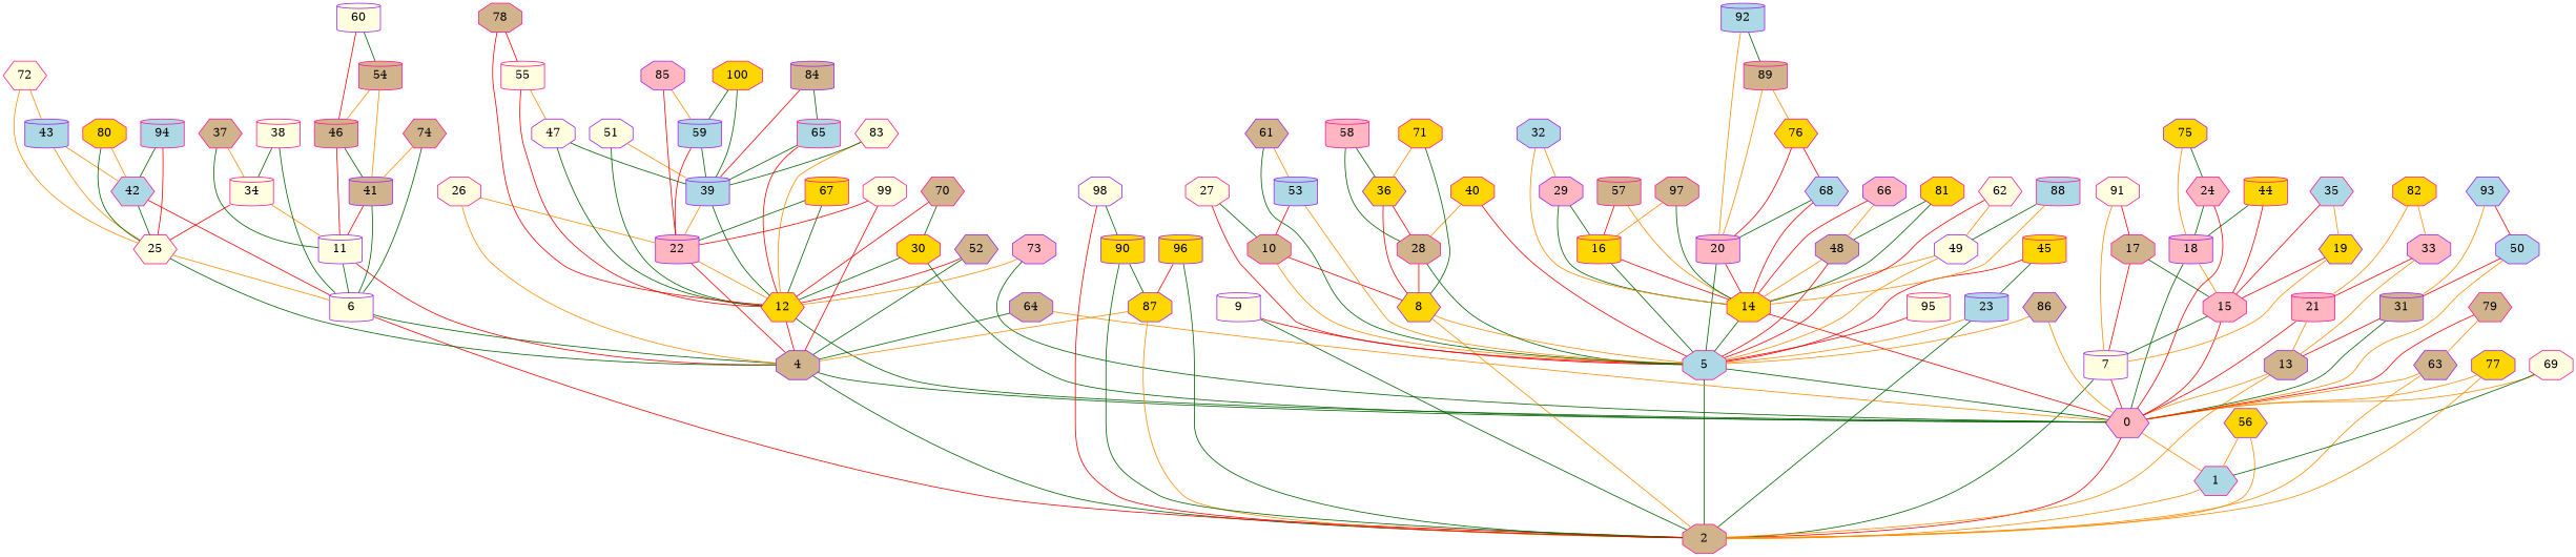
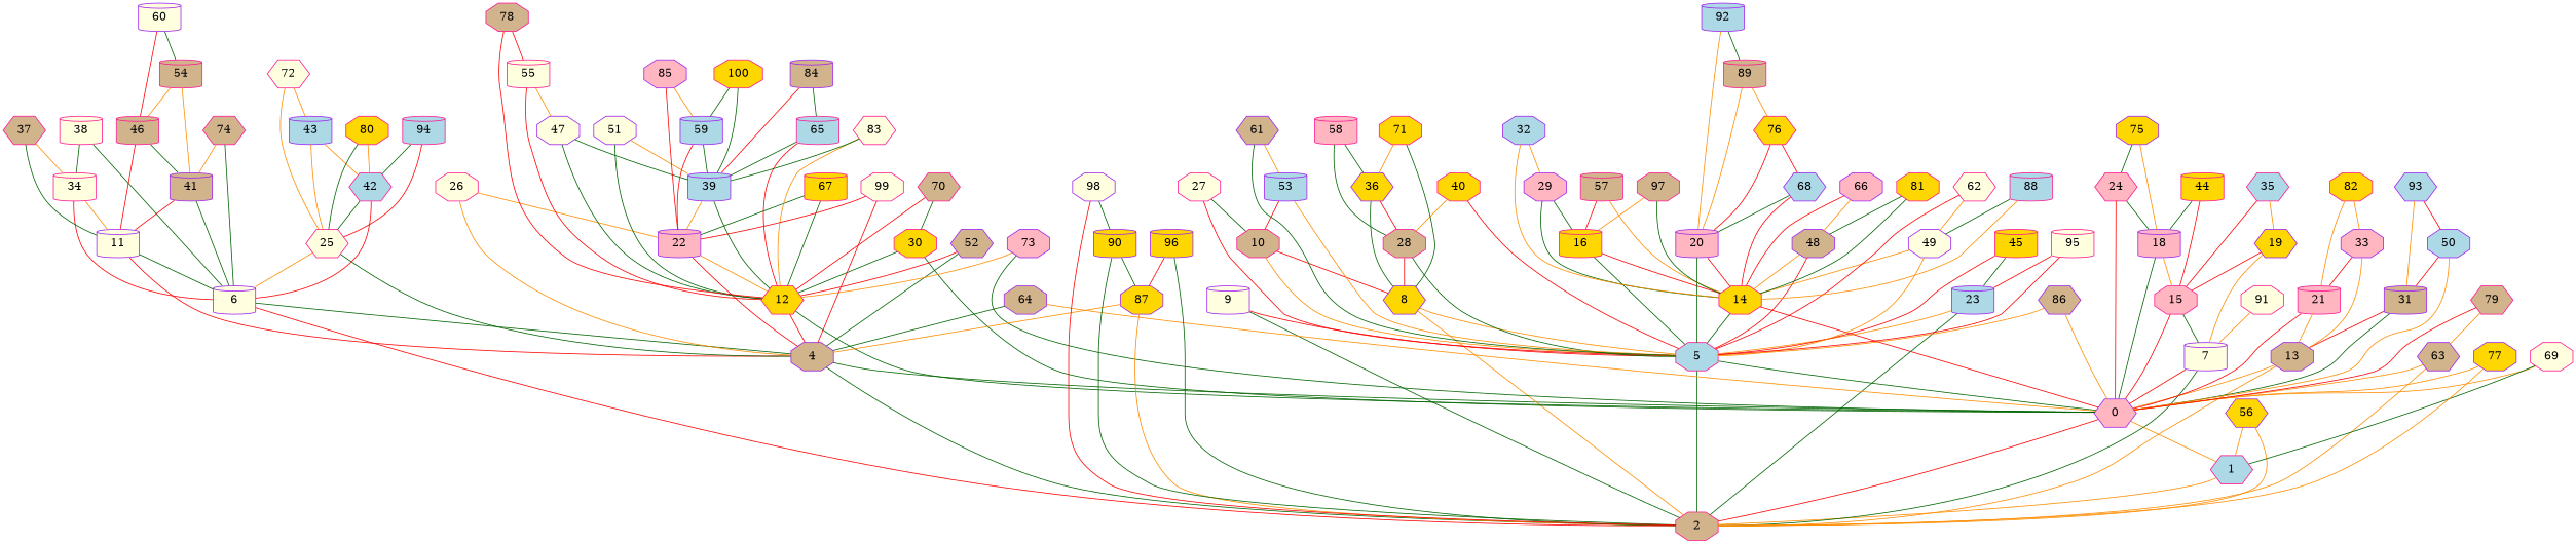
  strict graph {
    node [color=deeppink fillcolor=tan shape=octagon style=filled]
    edge [color=darkgreen]
    0 [color=purple fillcolor=lightpink shape=hexagon]
    1 [fillcolor=lightblue shape=hexagon]
    2
    4 [color=purple]
    5 [fillcolor=lightblue]
    6 [color=purple fillcolor=lightyellow shape=cylinder]
    7 [color=purple fillcolor=lightyellow shape=cylinder]
    8 [color=purple fillcolor=gold shape=hexagon]
    9 [color=purple fillcolor=lightyellow shape=cylinder]
    10
    11 [color=purple fillcolor=lightyellow shape=cylinder]
    12 [fillcolor=gold shape=hexagon]
    13 [color=purple]
    14 [fillcolor=gold]
    15 [fillcolor=lightpink]
    16 [fillcolor=gold shape=cylinder]
-   17
    18 [color=purple fillcolor=lightpink shape=cylinder]
    19 [color=purple fillcolor=gold shape=hexagon]
    20 [color=purple fillcolor=lightpink shape=cylinder]
    21 [fillcolor=lightpink shape=cylinder]
    22 [color=purple fillcolor=lightpink shape=cylinder]
    23 [color=purple fillcolor=lightblue shape=cylinder]
    24 [fillcolor=lightpink shape=hexagon]
    25 [fillcolor=lightyellow shape=hexagon]
    26 [fillcolor=lightyellow]
    27 [fillcolor=lightyellow]
    28
    29 [color=purple fillcolor=lightpink]
    30 [fillcolor=gold]
    31 [color=purple shape=cylinder]
    32 [color=purple fillcolor=lightblue]
    33 [color=purple fillcolor=lightpink]
    34 [fillcolor=lightyellow shape=cylinder]
    35 [fillcolor=lightblue shape=hexagon]
    36 [color=purple fillcolor=gold shape=hexagon]
    37 [shape=hexagon]
    38 [fillcolor=lightyellow shape=cylinder]
    39 [color=purple fillcolor=lightblue shape=cylinder]
    40 [fillcolor=gold]
    41 [color=purple shape=cylinder]
    42 [fillcolor=lightblue shape=hexagon]
    43 [color=purple fillcolor=lightblue shape=cylinder]
    44 [fillcolor=gold shape=cylinder]
    45 [fillcolor=gold shape=cylinder]
    46 [shape=cylinder]
    47 [color=purple fillcolor=lightyellow]
    48 [color=purple]
    49 [color=purple fillcolor=lightyellow]
    50 [color=purple fillcolor=lightblue]
    51 [color=purple fillcolor=lightyellow]
    52 [color=purple shape=hexagon]
    53 [color=purple fillcolor=lightblue shape=cylinder]
    54 [shape=cylinder]
    55 [fillcolor=lightyellow shape=cylinder]
    56 [color=purple fillcolor=gold shape=hexagon]
    57 [shape=cylinder]
    58 [fillcolor=lightpink shape=cylinder]
    59 [color=purple fillcolor=lightblue shape=cylinder]
    60 [color=purple fillcolor=lightyellow shape=cylinder]
    61 [color=purple shape=hexagon]
    62 [fillcolor=lightyellow shape=hexagon]
    63 [color=purple shape=hexagon]
    64 [color=purple]
    65 [fillcolor=lightblue shape=cylinder]
    66 [color=purple fillcolor=lightpink]
    67 [fillcolor=gold shape=cylinder]
    68 [color=purple fillcolor=lightblue shape=hexagon]
    69 [fillcolor=lightyellow]
    70 [shape=hexagon]
    71 [fillcolor=gold]
    72 [fillcolor=lightyellow shape=hexagon]
    73 [color=purple fillcolor=lightpink]
    74 [shape=hexagon]
    75 [color=purple fillcolor=gold]
    76 [fillcolor=gold shape=hexagon]
    77 [color=purple fillcolor=gold]
    78
    79 [shape=hexagon]
    80 [fillcolor=gold]
    81 [fillcolor=gold]
    82 [fillcolor=gold]
    83 [fillcolor=lightyellow shape=hexagon]
    84 [color=purple shape=cylinder]
    85 [color=purple fillcolor=lightpink]
    86 [color=purple shape=hexagon]
    87 [color=purple fillcolor=gold]
    88 [fillcolor=lightblue shape=cylinder]
    89 [shape=cylinder]
    90 [color=purple fillcolor=gold shape=cylinder]
    91 [fillcolor=lightyellow]
    92 [color=purple fillcolor=lightblue shape=cylinder]
    93 [color=purple fillcolor=lightblue shape=hexagon]
    94 [fillcolor=lightblue shape=cylinder]
    95 [fillcolor=lightyellow shape=cylinder]
    96 [color=purple fillcolor=gold shape=cylinder]
    97
    98 [color=purple fillcolor=lightyellow]
    99 [fillcolor=lightyellow]
    100 [fillcolor=gold]
    0 -- 1 [color=darkorange]
    0 -- 2 [color=red]
    1 -- 2 [color=darkorange]
    4 -- 0
    4 -- 2
    5 -- 0
    5 -- 2
    6 -- 2 [color=red]
    6 -- 4
    7 -- 0 [color=red]
    7 -- 2
    8 -- 2 [color=darkorange]
    8 -- 5 [color=darkorange]
    9 -- 2
    9 -- 5 [color=red]
    10 -- 5 [color=darkorange]
    10 -- 8 [color=red]
    11 -- 4 [color=red]
    11 -- 6
    12 -- 0
    12 -- 4 [color=red]
    13 -- 0 [color=darkorange]
    13 -- 2 [color=darkorange]
    14 -- 0 [color=red]
    14 -- 5
    15 -- 0 [color=red]
    15 -- 7
    16 -- 5
    16 -- 14 [color=red]
-   17 -- 7 [color=red]
-   17 -- 15
    18 -- 0
    18 -- 15 [color=darkorange]
    19 -- 7 [color=darkorange]
    19 -- 15 [color=red]
    20 -- 5
    20 -- 14 [color=red]
    21 -- 0 [color=red]
    21 -- 13 [color=darkorange]
    22 -- 4 [color=red]
    22 -- 12 [color=darkorange]
    23 -- 2
    23 -- 5 [color=darkorange]
    24 -- 0 [color=red]
    24 -- 18
    25 -- 4
    25 -- 6 [color=darkorange]
    26 -- 4 [color=darkorange]
    26 -- 22 [color=darkorange]
    27 -- 5 [color=red]
    27 -- 10
    28 -- 5
    28 -- 8 [color=red]
    29 -- 14
    29 -- 16
    30 -- 0
    30 -- 12
    31 -- 0
    31 -- 13 [color=red]
    32 -- 14 [color=darkorange]
    32 -- 29 [color=darkorange]
    33 -- 13 [color=darkorange]
    33 -- 21 [color=red]
-   34 -- 25 [color=red]
+   34 -- 6 [color=red]
    34 -- 11 [color=darkorange]
    35 -- 15 [color=red]
    35 -- 19 [color=darkorange]
-   36 -- 8 [color=red]
+   36 -- 8
    36 -- 28 [color=red]
    37 -- 11
    37 -- 34 [color=darkorange]
    38 -- 6
    38 -- 34
    39 -- 12
    39 -- 22 [color=darkorange]
    40 -- 5 [color=red]
    40 -- 28 [color=darkorange]
    41 -- 6
    41 -- 11 [color=red]
    42 -- 6 [color=red]
    42 -- 25
    43 -- 25 [color=darkorange]
    43 -- 42 [color=darkorange]
    44 -- 15 [color=red]
    44 -- 18
    45 -- 5 [color=red]
    45 -- 23
    46 -- 11 [color=red]
    46 -- 41
    47 -- 12
    47 -- 39
    48 -- 5 [color=red]
    48 -- 14 [color=darkorange]
    49 -- 5 [color=darkorange]
    49 -- 14 [color=darkorange]
    50 -- 0 [color=darkorange]
    50 -- 31 [color=red]
    51 -- 12
    51 -- 39 [color=darkorange]
    52 -- 4
    52 -- 12 [color=red]
    53 -- 5 [color=darkorange]
    53 -- 10 [color=red]
    54 -- 41 [color=darkorange]
    54 -- 46 [color=darkorange]
    55 -- 12 [color=red]
    55 -- 47 [color=darkorange]
    56 -- 1 [color=darkorange]
    56 -- 2 [color=darkorange]
    57 -- 14 [color=darkorange]
    57 -- 16 [color=red]
    58 -- 28
    58 -- 36
    59 -- 22 [color=red]
    59 -- 39
    60 -- 46 [color=red]
    60 -- 54
    61 -- 5
    61 -- 53 [color=darkorange]
    62 -- 5 [color=red]
    62 -- 49 [color=darkorange]
    63 -- 0 [color=darkorange]
    63 -- 2 [color=darkorange]
    64 -- 0 [color=darkorange]
    64 -- 4
    65 -- 12 [color=red]
    65 -- 39
    66 -- 14 [color=red]
    66 -- 48 [color=darkorange]
    67 -- 12
    67 -- 22
    68 -- 14 [color=red]
    68 -- 20
    69 -- 0 [color=darkorange]
    69 -- 1
    70 -- 12 [color=red]
    70 -- 30
    71 -- 8
    71 -- 36 [color=darkorange]
    72 -- 25 [color=darkorange]
    72 -- 43 [color=darkorange]
    73 -- 0
    73 -- 12 [color=darkorange]
    74 -- 6
    74 -- 41 [color=darkorange]
    75 -- 18 [color=darkorange]
    75 -- 24
    76 -- 20 [color=red]
    76 -- 68 [color=red]
    77 -- 0 [color=darkorange]
    77 -- 2 [color=darkorange]
    78 -- 12 [color=red]
    78 -- 55 [color=red]
    79 -- 0 [color=red]
    79 -- 63 [color=darkorange]
    80 -- 25
    80 -- 42 [color=darkorange]
    81 -- 14
    81 -- 48
    82 -- 21 [color=darkorange]
    82 -- 33 [color=darkorange]
    83 -- 12 [color=darkorange]
    83 -- 39
    84 -- 39 [color=red]
    84 -- 65
    85 -- 22 [color=red]
    85 -- 59 [color=darkorange]
    86 -- 0 [color=darkorange]
    86 -- 5 [color=darkorange]
    87 -- 2 [color=darkorange]
    87 -- 4 [color=darkorange]
    88 -- 14 [color=darkorange]
    88 -- 49
    89 -- 20 [color=darkorange]
    89 -- 76 [color=darkorange]
    90 -- 2
    90 -- 87
    91 -- 7 [color=darkorange]
-   91 -- 17 [color=red]
    92 -- 20 [color=darkorange]
    92 -- 89
    93 -- 31 [color=darkorange]
    93 -- 50 [color=red]
    94 -- 25 [color=red]
    94 -- 42
    95 -- 5 [color=red]
+   95 -- 23 [color=red]
    96 -- 2
    96 -- 87 [color=red]
    97 -- 14
    97 -- 16 [color=darkorange]
    98 -- 2 [color=red]
    98 -- 90
    99 -- 4 [color=red]
    99 -- 22 [color=red]
    100 -- 39
    100 -- 59
  }
